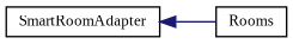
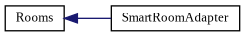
  digraph {
    rankdir=LR
    fontname="Liberation Serif"
    node [color=black fillcolor=white fontname="Liberation Serif" fontsize=10 shape=record style=filled]
    n1 [height=0.2 label=Rooms width=0.4]
    n2 [height=0.2 label=SmartRoomAdapter width=0.4]
-   n2 -> n1 [color=midnightblue dir=back fontname="Liberation Serif" fontsize=10 labelfontname=Helvetica labelfontsize=10 style=solid]
+   n1 -> n2 [color=midnightblue dir=back fontname="Liberation Serif" fontsize=10 labelfontname=Helvetica labelfontsize=10 style=solid]
  }
